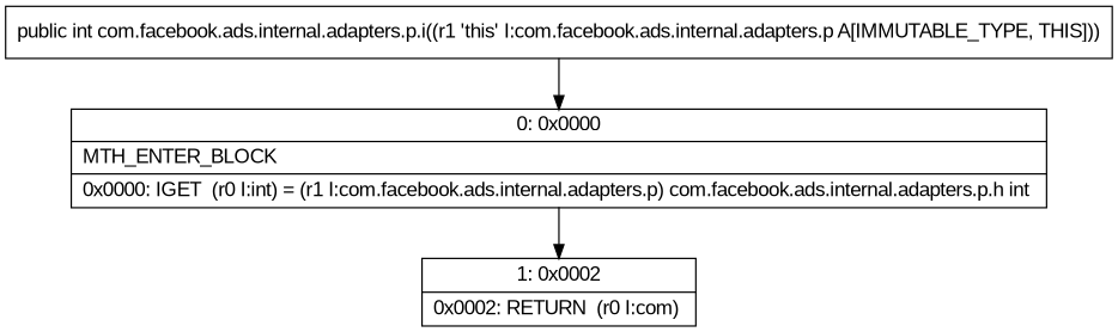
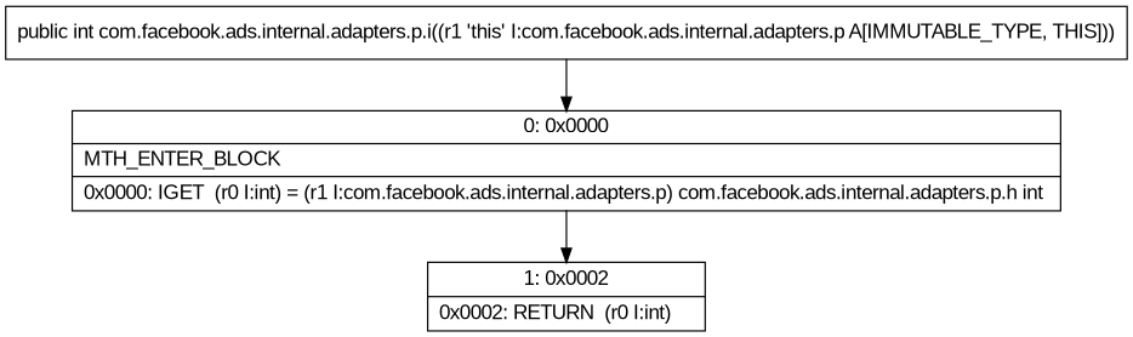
  digraph {
    fontname="Liberation Sans"
    node [shape=record fontname="Liberation Sans"]
    edge [fontname="Liberation Sans"]
    n1 [label="{0\:\ 0x0000|MTH_ENTER_BLOCK\l|0x0000: IGET  (r0 I:int) = (r1 I:com.facebook.ads.internal.adapters.p) com.facebook.ads.internal.adapters.p.h int \l}"]
-   n2 [label="{1\:\ 0x0002|0x0002: RETURN  (r0 I:com) \l}"]
+   n2 [label="{1\:\ 0x0002|0x0002: RETURN  (r0 I:int) \l}"]
    n3 [label="{public int com.facebook.ads.internal.adapters.p.i((r1 'this' I:com.facebook.ads.internal.adapters.p A[IMMUTABLE_TYPE, THIS])) }"]
    n1 -> n2
    n3 -> n1
  }
